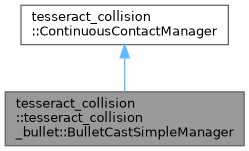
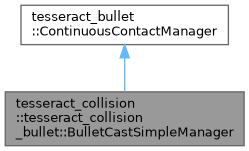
  digraph {
    node [color=gray40 fontname=Helvetica fontsize=10 shape=box style=filled]
    n1 [fillcolor=grey60 fontcolor=black height=0.2 label="tesseract_collision\l::tesseract_collision\l_bullet::BulletCastSimpleManager" width=0.4]
-   n2 [fillcolor=white height=0.2 label="tesseract_collision\l::ContinuousContactManager" width=0.4]
+   n2 [fillcolor=white height=0.2 label="tesseract_bullet\l::ContinuousContactManager" width=0.4]
    n2 -> n1 [color=steelblue1 dir=back fontname=Helvetica fontsize=10 labelfontname=Helvetica labelfontsize=10 style=solid]
  }
